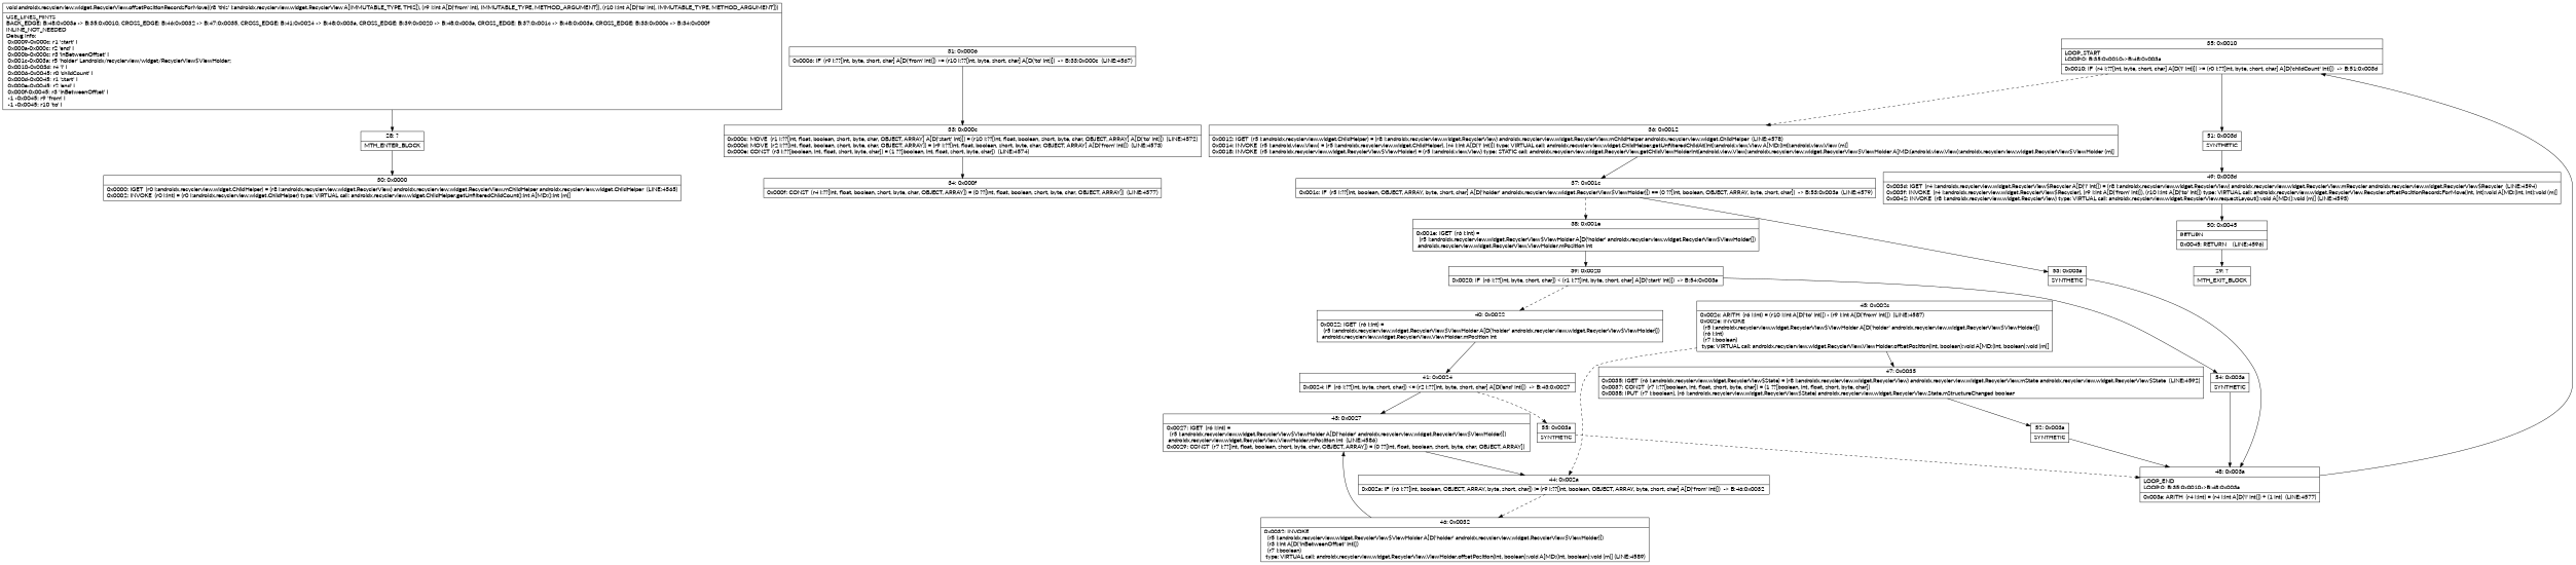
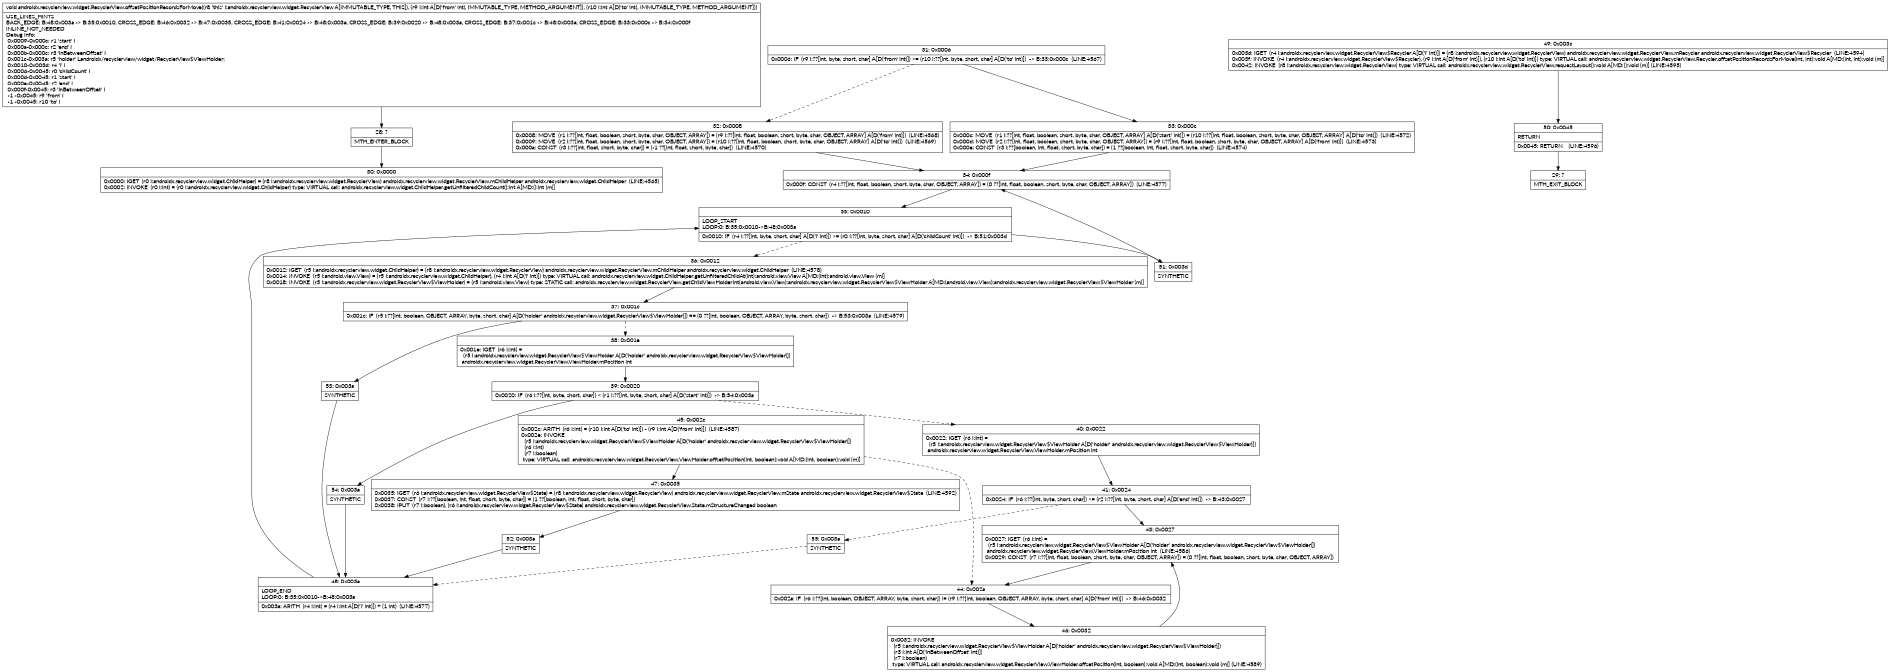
  digraph {
    fontname=Lato
    node [fontname=Lato shape=record]
    edge [fontname=Lato]
    n1 [label="{28\:\ ?|MTH_ENTER_BLOCK\l}"]
    n2 [label="{30\:\ 0x0000|0x0000: IGET  (r0 I:androidx.recyclerview.widget.ChildHelper) = (r8 I:androidx.recyclerview.widget.RecyclerView) androidx.recyclerview.widget.RecyclerView.mChildHelper androidx.recyclerview.widget.ChildHelper  (LINE:4565)\l0x0002: INVOKE  (r0 I:int) = (r0 I:androidx.recyclerview.widget.ChildHelper) type: VIRTUAL call: androidx.recyclerview.widget.ChildHelper.getUnfilteredChildCount():int A[MD:():int (m)]\l}"]
    n3 [label="{31\:\ 0x0006|0x0006: IF  (r9 I:??[int, byte, short, char] A[D('from' int)]) \>= (r10 I:??[int, byte, short, char] A[D('to' int)])  \-\> B:33:0x000c  (LINE:4567)\l}"]
+   n4 [label="{32\:\ 0x0008|0x0008: MOVE  (r1 I:??[int, float, boolean, short, byte, char, OBJECT, ARRAY]) = (r9 I:??[int, float, boolean, short, byte, char, OBJECT, ARRAY] A[D('from' int)])  (LINE:4568)\l0x0009: MOVE  (r2 I:??[int, float, boolean, short, byte, char, OBJECT, ARRAY]) = (r10 I:??[int, float, boolean, short, byte, char, OBJECT, ARRAY] A[D('to' int)])  (LINE:4569)\l0x000a: CONST  (r3 I:??[int, float, short, byte, char]) = (\-1 ??[int, float, short, byte, char])  (LINE:4570)\l}"]
    n5 [label="{33\:\ 0x000c|0x000c: MOVE  (r1 I:??[int, float, boolean, short, byte, char, OBJECT, ARRAY] A[D('start' int)]) = (r10 I:??[int, float, boolean, short, byte, char, OBJECT, ARRAY] A[D('to' int)])  (LINE:4572)\l0x000d: MOVE  (r2 I:??[int, float, boolean, short, byte, char, OBJECT, ARRAY]) = (r9 I:??[int, float, boolean, short, byte, char, OBJECT, ARRAY] A[D('from' int)])  (LINE:4573)\l0x000e: CONST  (r3 I:??[boolean, int, float, short, byte, char]) = (1 ??[boolean, int, float, short, byte, char])  (LINE:4574)\l}"]
    n6 [label="{34\:\ 0x000f|0x000f: CONST  (r4 I:??[int, float, boolean, short, byte, char, OBJECT, ARRAY]) = (0 ??[int, float, boolean, short, byte, char, OBJECT, ARRAY])  (LINE:4577)\l}"]
    n7 [label="{35\:\ 0x0010|LOOP_START\lLOOP:0: B:35:0x0010\-\>B:48:0x003a\l|0x0010: IF  (r4 I:??[int, byte, short, char] A[D('i' int)]) \>= (r0 I:??[int, byte, short, char] A[D('childCount' int)])  \-\> B:51:0x003d \l}"]
    n8 [label="{36\:\ 0x0012|0x0012: IGET  (r5 I:androidx.recyclerview.widget.ChildHelper) = (r8 I:androidx.recyclerview.widget.RecyclerView) androidx.recyclerview.widget.RecyclerView.mChildHelper androidx.recyclerview.widget.ChildHelper  (LINE:4578)\l0x0014: INVOKE  (r5 I:android.view.View) = (r5 I:androidx.recyclerview.widget.ChildHelper), (r4 I:int A[D('i' int)]) type: VIRTUAL call: androidx.recyclerview.widget.ChildHelper.getUnfilteredChildAt(int):android.view.View A[MD:(int):android.view.View (m)]\l0x0018: INVOKE  (r5 I:androidx.recyclerview.widget.RecyclerView$ViewHolder) = (r5 I:android.view.View) type: STATIC call: androidx.recyclerview.widget.RecyclerView.getChildViewHolderInt(android.view.View):androidx.recyclerview.widget.RecyclerView$ViewHolder A[MD:(android.view.View):androidx.recyclerview.widget.RecyclerView$ViewHolder (m)]\l}"]
    n9 [label="{51\:\ 0x003d|SYNTHETIC\l}"]
    n10 [label="{37\:\ 0x001c|0x001c: IF  (r5 I:??[int, boolean, OBJECT, ARRAY, byte, short, char] A[D('holder' androidx.recyclerview.widget.RecyclerView$ViewHolder)]) == (0 ??[int, boolean, OBJECT, ARRAY, byte, short, char])  \-\> B:53:0x003a  (LINE:4579)\l}"]
    n11 [label="{49\:\ 0x003d|0x003d: IGET  (r4 I:androidx.recyclerview.widget.RecyclerView$Recycler A[D('i' int)]) = (r8 I:androidx.recyclerview.widget.RecyclerView) androidx.recyclerview.widget.RecyclerView.mRecycler androidx.recyclerview.widget.RecyclerView$Recycler  (LINE:4594)\l0x003f: INVOKE  (r4 I:androidx.recyclerview.widget.RecyclerView$Recycler), (r9 I:int A[D('from' int)]), (r10 I:int A[D('to' int)]) type: VIRTUAL call: androidx.recyclerview.widget.RecyclerView.Recycler.offsetPositionRecordsForMove(int, int):void A[MD:(int, int):void (m)]\l0x0042: INVOKE  (r8 I:androidx.recyclerview.widget.RecyclerView) type: VIRTUAL call: androidx.recyclerview.widget.RecyclerView.requestLayout():void A[MD:():void (m)] (LINE:4595)\l}"]
    n12 [label="{38\:\ 0x001e|0x001e: IGET  (r6 I:int) = \l  (r5 I:androidx.recyclerview.widget.RecyclerView$ViewHolder A[D('holder' androidx.recyclerview.widget.RecyclerView$ViewHolder)])\l androidx.recyclerview.widget.RecyclerView.ViewHolder.mPosition int \l}"]
    n13 [label="{53\:\ 0x003a|SYNTHETIC\l}"]
    n14 [label="{39\:\ 0x0020|0x0020: IF  (r6 I:??[int, byte, short, char]) \< (r1 I:??[int, byte, short, char] A[D('start' int)])  \-\> B:54:0x003a \l}"]
    n15 [label="{48\:\ 0x003a|LOOP_END\lLOOP:0: B:35:0x0010\-\>B:48:0x003a\l|0x003a: ARITH  (r4 I:int) = (r4 I:int A[D('i' int)]) + (1 int)  (LINE:4577)\l}"]
    n16 [label="{40\:\ 0x0022|0x0022: IGET  (r6 I:int) = \l  (r5 I:androidx.recyclerview.widget.RecyclerView$ViewHolder A[D('holder' androidx.recyclerview.widget.RecyclerView$ViewHolder)])\l androidx.recyclerview.widget.RecyclerView.ViewHolder.mPosition int \l}"]
    n17 [label="{54\:\ 0x003a|SYNTHETIC\l}"]
    n18 [label="{41\:\ 0x0024|0x0024: IF  (r6 I:??[int, byte, short, char]) \<= (r2 I:??[int, byte, short, char] A[D('end' int)])  \-\> B:43:0x0027 \l}"]
    n19 [label="{43\:\ 0x0027|0x0027: IGET  (r6 I:int) = \l  (r5 I:androidx.recyclerview.widget.RecyclerView$ViewHolder A[D('holder' androidx.recyclerview.widget.RecyclerView$ViewHolder)])\l androidx.recyclerview.widget.RecyclerView.ViewHolder.mPosition int  (LINE:4586)\l0x0029: CONST  (r7 I:??[int, float, boolean, short, byte, char, OBJECT, ARRAY]) = (0 ??[int, float, boolean, short, byte, char, OBJECT, ARRAY]) \l}"]
    n20 [label="{55\:\ 0x003a|SYNTHETIC\l}"]
    n21 [label="{44\:\ 0x002a|0x002a: IF  (r6 I:??[int, boolean, OBJECT, ARRAY, byte, short, char]) != (r9 I:??[int, boolean, OBJECT, ARRAY, byte, short, char] A[D('from' int)])  \-\> B:46:0x0032 \l}"]
    n22 [label="{46\:\ 0x0032|0x0032: INVOKE  \l  (r5 I:androidx.recyclerview.widget.RecyclerView$ViewHolder A[D('holder' androidx.recyclerview.widget.RecyclerView$ViewHolder)])\l  (r3 I:int A[D('inBetweenOffset' int)])\l  (r7 I:boolean)\l type: VIRTUAL call: androidx.recyclerview.widget.RecyclerView.ViewHolder.offsetPosition(int, boolean):void A[MD:(int, boolean):void (m)] (LINE:4589)\l}"]
    n23 [label="{45\:\ 0x002c|0x002c: ARITH  (r6 I:int) = (r10 I:int A[D('to' int)]) \- (r9 I:int A[D('from' int)])  (LINE:4587)\l0x002e: INVOKE  \l  (r5 I:androidx.recyclerview.widget.RecyclerView$ViewHolder A[D('holder' androidx.recyclerview.widget.RecyclerView$ViewHolder)])\l  (r6 I:int)\l  (r7 I:boolean)\l type: VIRTUAL call: androidx.recyclerview.widget.RecyclerView.ViewHolder.offsetPosition(int, boolean):void A[MD:(int, boolean):void (m)]\l}"]
    n24 [label="{47\:\ 0x0035|0x0035: IGET  (r6 I:androidx.recyclerview.widget.RecyclerView$State) = (r8 I:androidx.recyclerview.widget.RecyclerView) androidx.recyclerview.widget.RecyclerView.mState androidx.recyclerview.widget.RecyclerView$State  (LINE:4592)\l0x0037: CONST  (r7 I:??[boolean, int, float, short, byte, char]) = (1 ??[boolean, int, float, short, byte, char]) \l0x0038: IPUT  (r7 I:boolean), (r6 I:androidx.recyclerview.widget.RecyclerView$State) androidx.recyclerview.widget.RecyclerView.State.mStructureChanged boolean \l}"]
    n25 [label="{52\:\ 0x003a|SYNTHETIC\l}"]
    n26 [label="{50\:\ 0x0045|RETURN\l|0x0045: RETURN    (LINE:4596)\l}"]
    n27 [label="{29\:\ ?|MTH_EXIT_BLOCK\l}"]
    n28 [label="{void androidx.recyclerview.widget.RecyclerView.offsetPositionRecordsForMove((r8 'this' I:androidx.recyclerview.widget.RecyclerView A[IMMUTABLE_TYPE, THIS]), (r9 I:int A[D('from' int), IMMUTABLE_TYPE, METHOD_ARGUMENT]), (r10 I:int A[D('to' int), IMMUTABLE_TYPE, METHOD_ARGUMENT]))  | USE_LINES_HINTS\lBACK_EDGE: B:48:0x003a \-\> B:35:0x0010, CROSS_EDGE: B:46:0x0032 \-\> B:47:0x0035, CROSS_EDGE: B:41:0x0024 \-\> B:48:0x003a, CROSS_EDGE: B:39:0x0020 \-\> B:48:0x003a, CROSS_EDGE: B:37:0x001c \-\> B:48:0x003a, CROSS_EDGE: B:33:0x000c \-\> B:34:0x000f\lINLINE_NOT_NEEDED\lDebug Info:\l  0x0009\-0x000c: r1 'start' I\l  0x000a\-0x000c: r2 'end' I\l  0x000b\-0x000c: r3 'inBetweenOffset' I\l  0x001c\-0x003a: r5 'holder' Landroidx\/recyclerview\/widget\/RecyclerView$ViewHolder;\l  0x0010\-0x003d: r4 'i' I\l  0x0006\-0x0045: r0 'childCount' I\l  0x000d\-0x0045: r1 'start' I\l  0x000e\-0x0045: r2 'end' I\l  0x000f\-0x0045: r3 'inBetweenOffset' I\l  \-1 \-0x0045: r9 'from' I\l  \-1 \-0x0045: r10 'to' I\l}"]
    n1 -> n2
+   n3 -> n4 [style=dashed]
    n3 -> n5
+   n4 -> n6
    n5 -> n6
+   n6 -> n7
    n7 -> n8 [style=dashed]
    n7 -> n9
    n8 -> n10
-   n9 -> n11
+   n9 -> n6
    n10 -> n12 [style=dashed]
    n10 -> n13
    n11 -> n26
    n12 -> n14
    n13 -> n15
    n14 -> n16 [style=dashed]
    n14 -> n17
    n15 -> n7
    n16 -> n18
    n17 -> n15
    n18 -> n19
    n18 -> n20 [style=dashed]
    n19 -> n21
    n20 -> n15 [style=dashed]
-   n21 -> n22 [style=dashed]
+   n21 -> n22
    n22 -> n19
    n23 -> n21 [style=dashed]
    n23 -> n24
    n24 -> n25
    n25 -> n15
    n26 -> n27
    n28 -> n1
  }
